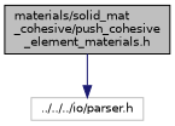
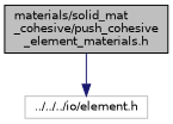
  digraph {
    node [fontname=Helvetica fontsize=10 shape=record style=filled]
    n1 [color=black fillcolor=grey75 fontcolor=black height=0.2 label="materials/solid_mat\l_cohesive/push_cohesive\l_element_materials.h" width=0.4]
-   n2 [color=grey75 fillcolor=white height=0.2 label="../../../io/parser.h" width=0.4]
+   n2 [color=grey75 fillcolor=white height=0.2 label="../../../io/element.h" width=0.4]
    n1 -> n2 [color=midnightblue fontname=Helvetica fontsize=10 labelfontname=Helvetica labelfontsize=10 style=solid]
  }
